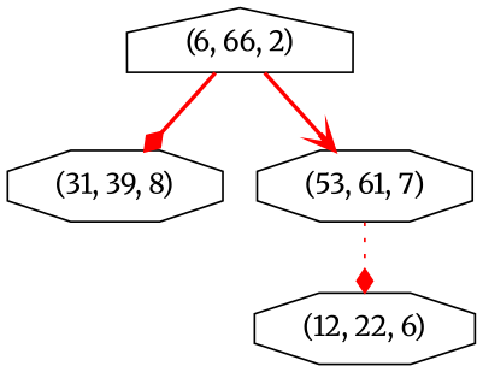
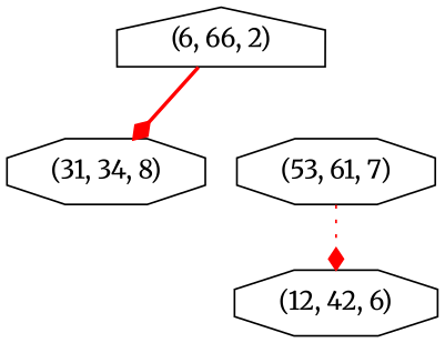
  digraph {
    fontname=Merriweather
    node [fontname=Merriweather shape=octagon]
    edge [arrowhead=diamond color=red fontname=Merriweather style=bold]
    "(6, 66, 2)" [shape=house]
-   "(31, 39, 8)"
+   "(31, 39, 8)" [label="(31, 34, 8)"]
    "(53, 61, 7)"
-   "(12, 22, 6)"
+   "(12, 22, 6)" [label="(12, 42, 6)"]
    "(6, 66, 2)" -> "(31, 39, 8)"
-   "(6, 66, 2)" -> "(53, 61, 7)" [arrowhead=vee]
    "(53, 61, 7)" -> "(12, 22, 6)" [style=dotted]
  }
